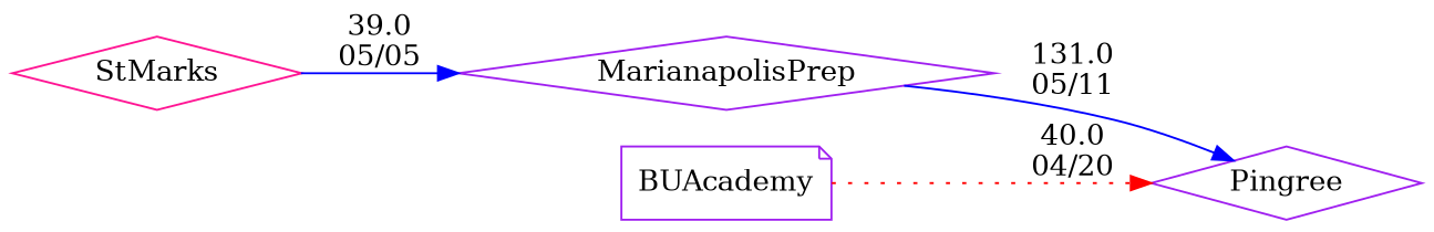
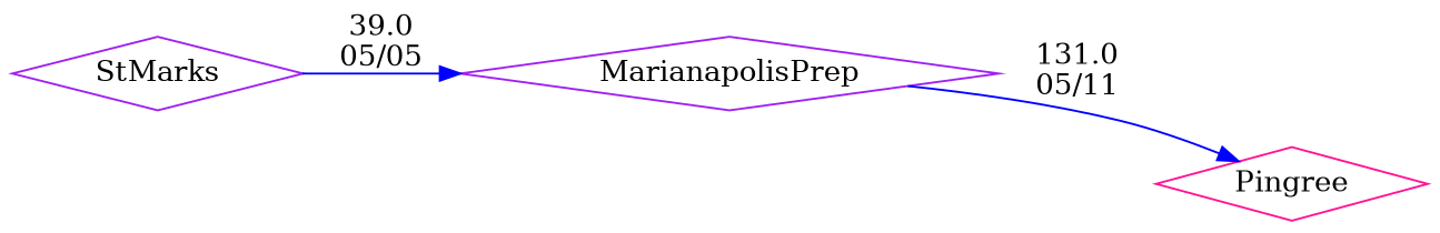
  digraph {
    rankdir=LR
    node [color=deeppink shape=diamond]
    edge [color=blue random=random style=solid]
-   Pingree [color=purple]
+   Pingree
    MarianapolisPrep [color=purple]
-   BUAcademy [color=purple shape=note]
-   StMarks
+   StMarks [color=purple]
    MarianapolisPrep -> Pingree [label="131.0\n05/11" weight=-31]
-   BUAcademy -> Pingree [color=red label="40.0\n04/20" style=dotted weight=60]
    StMarks -> MarianapolisPrep [label="39.0\n05/05" weight=61]
  }
